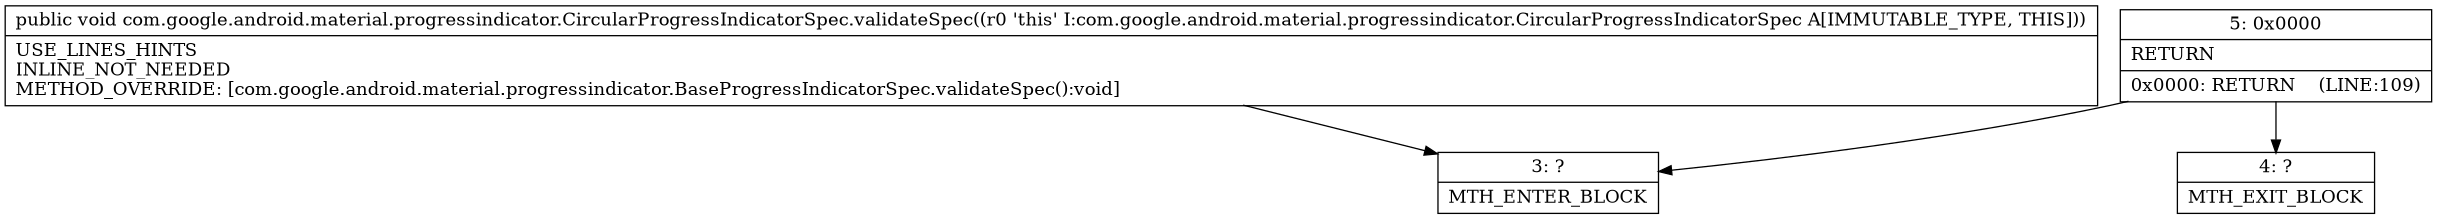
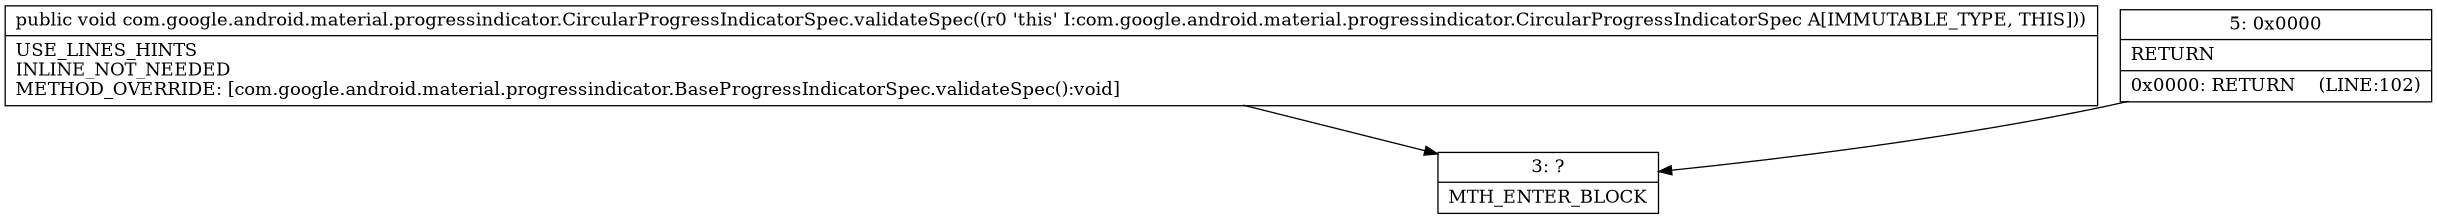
  digraph {
    node [shape=record]
    n1 [label="{3\:\ ?|MTH_ENTER_BLOCK\l}"]
-   n2 [label="{5\:\ 0x0000|RETURN\l|0x0000: RETURN    (LINE:109)\l}"]
-   n3 [label="{4\:\ ?|MTH_EXIT_BLOCK\l}"]
+   n2 [label="{5\:\ 0x0000|RETURN\l|0x0000: RETURN    (LINE:102)\l}"]
    n4 [label="{public void com.google.android.material.progressindicator.CircularProgressIndicatorSpec.validateSpec((r0 'this' I:com.google.android.material.progressindicator.CircularProgressIndicatorSpec A[IMMUTABLE_TYPE, THIS]))  | USE_LINES_HINTS\lINLINE_NOT_NEEDED\lMETHOD_OVERRIDE: [com.google.android.material.progressindicator.BaseProgressIndicatorSpec.validateSpec():void]\l}"]
    n2 -> n1
-   n2 -> n3
    n4 -> n1
  }
